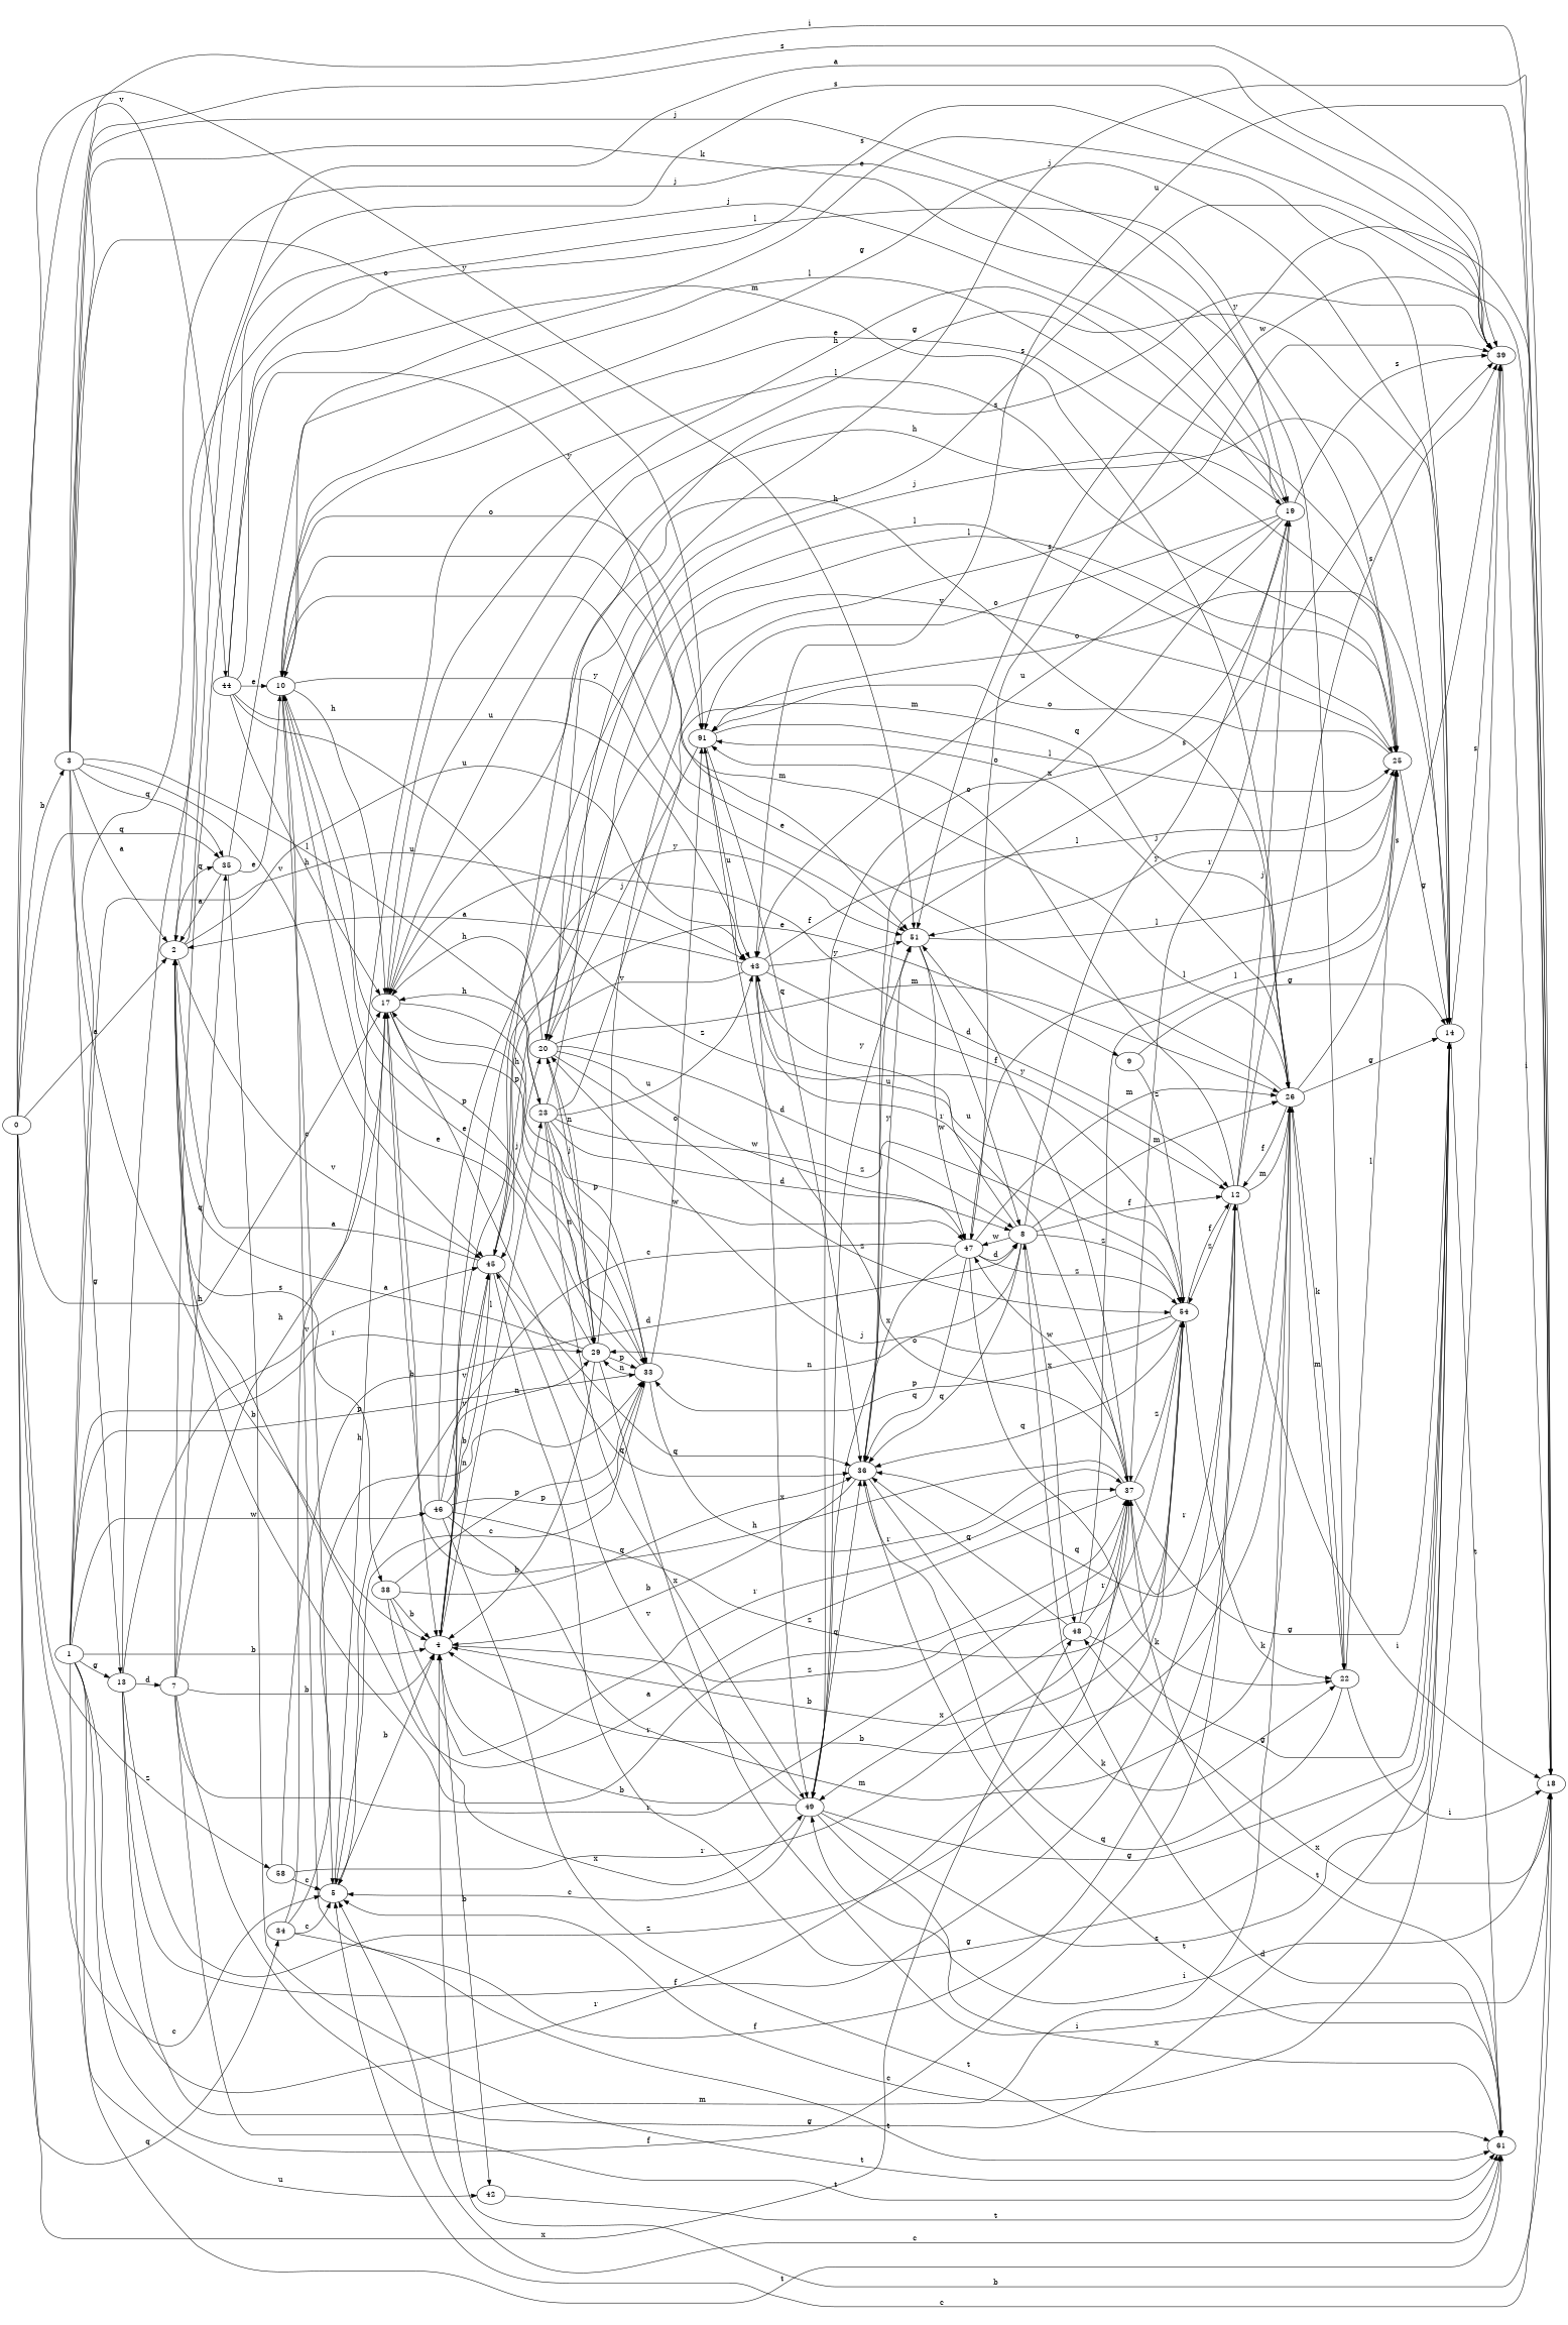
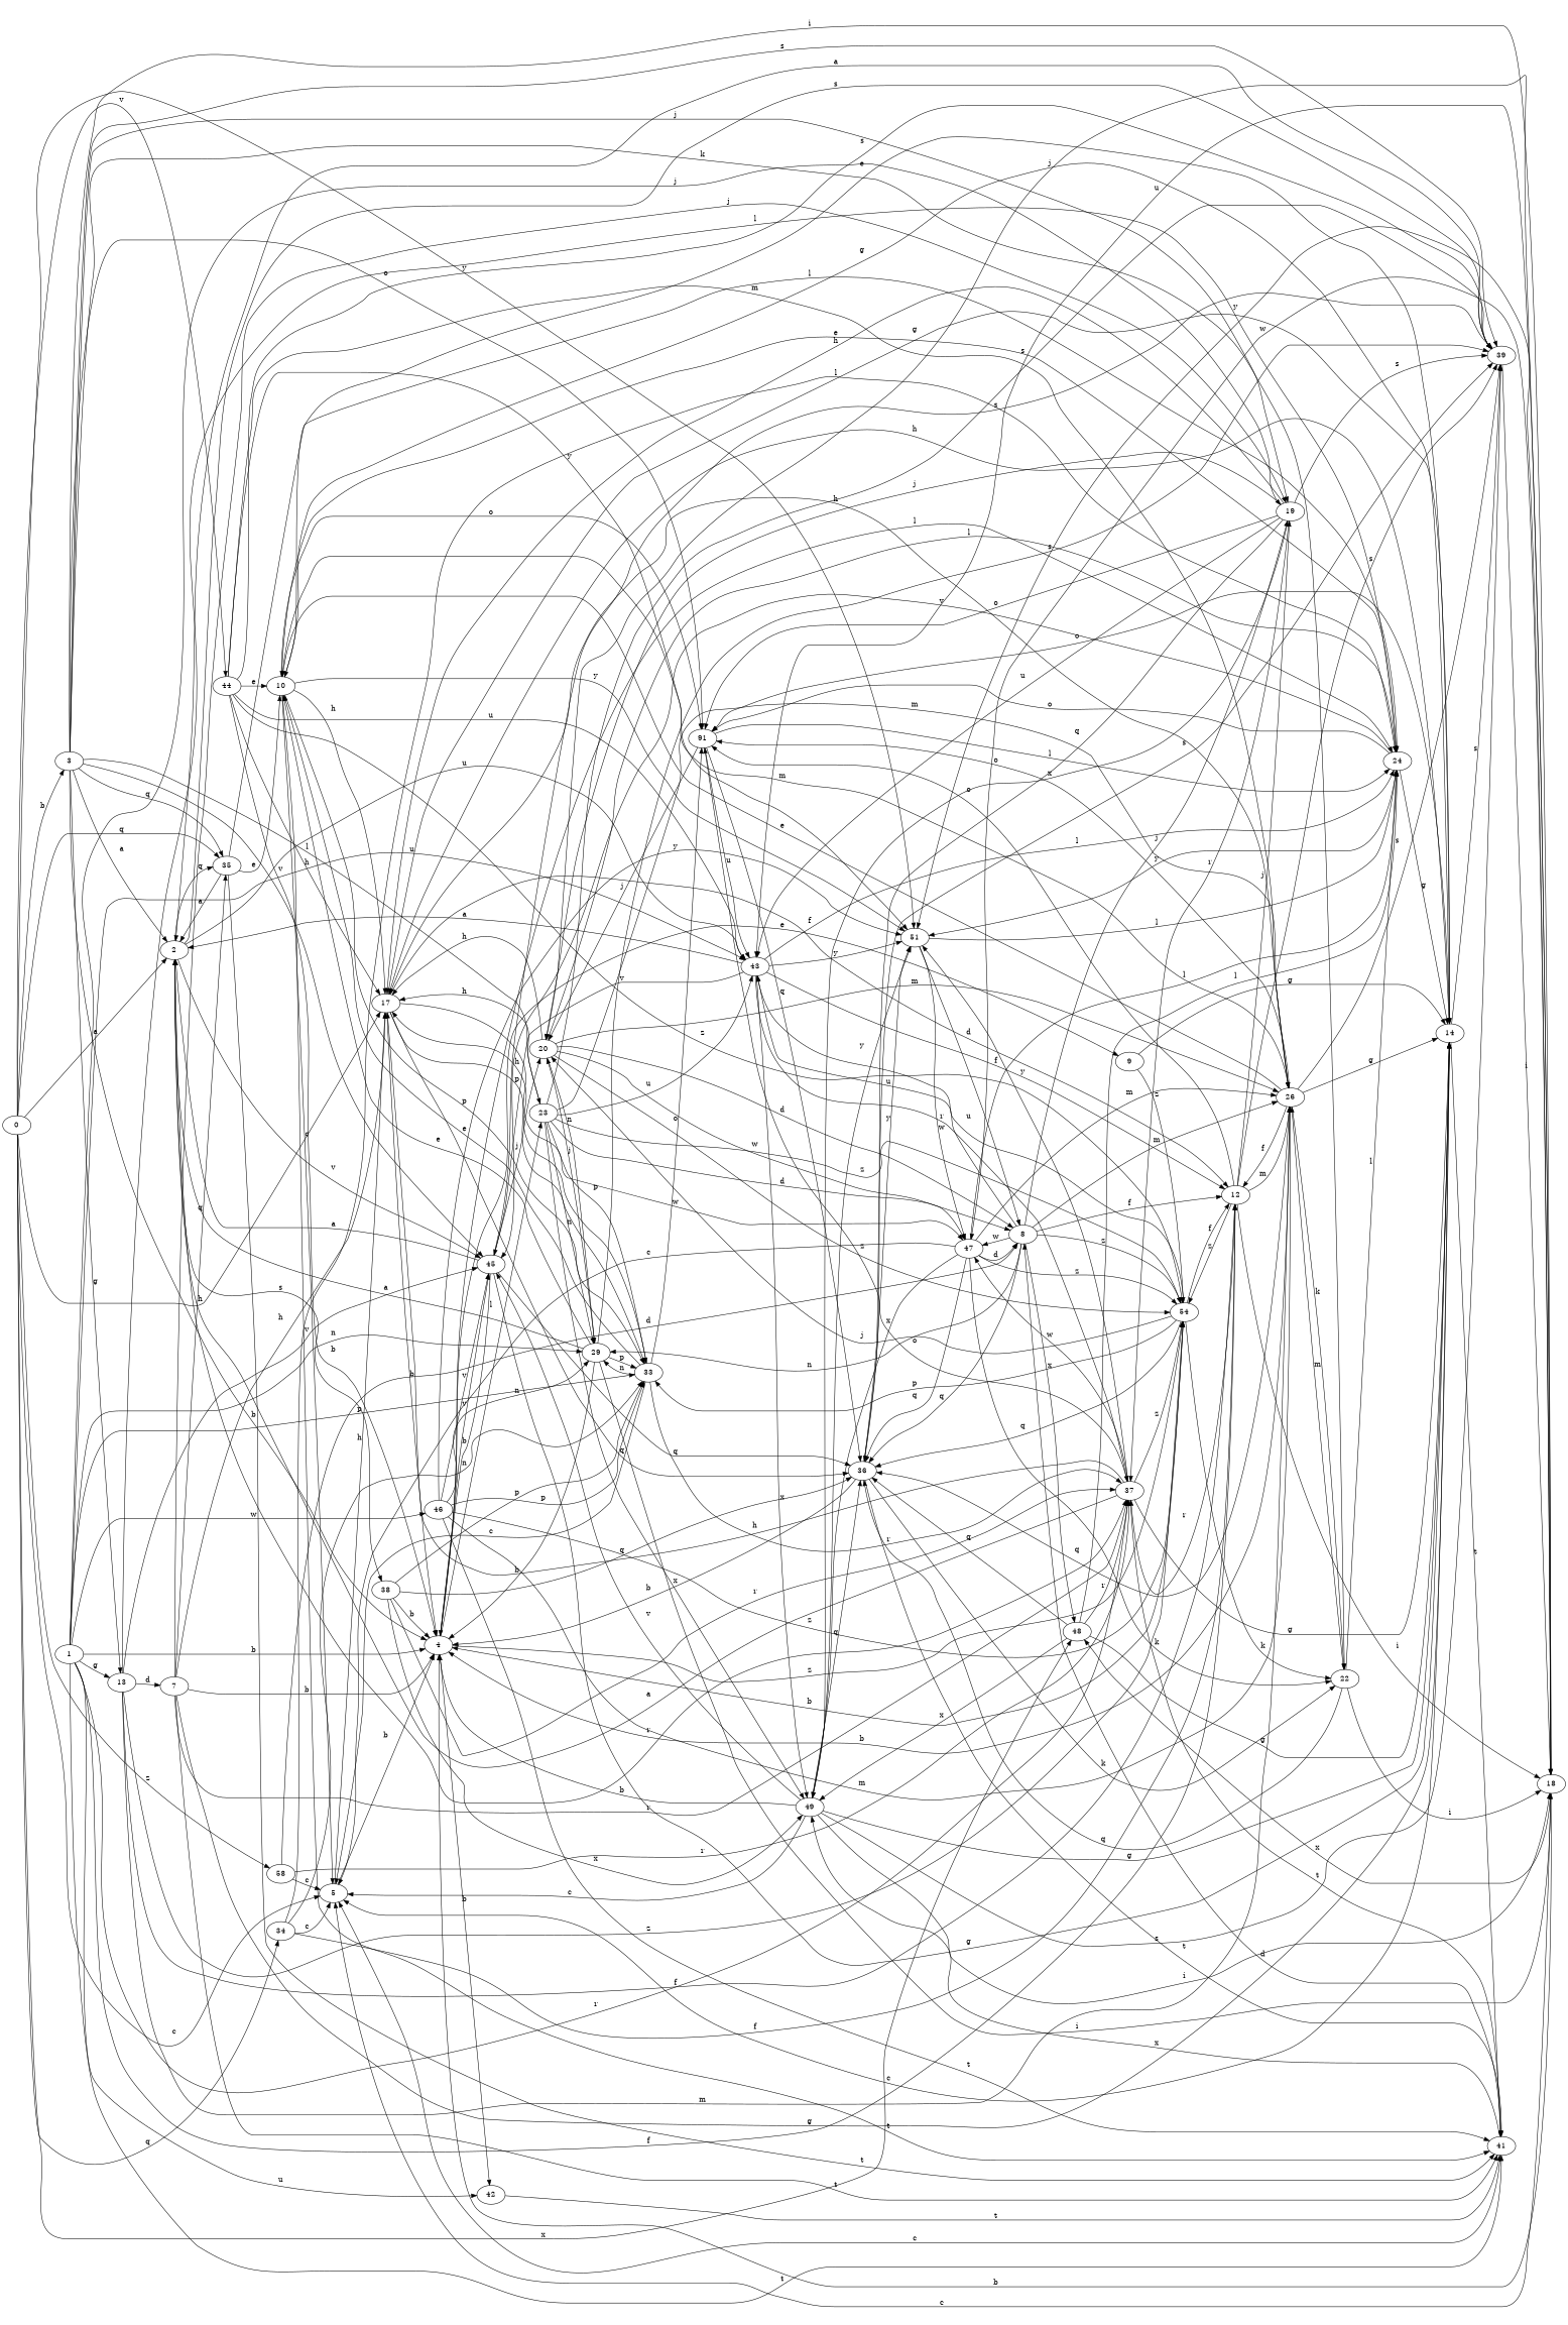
  strict digraph {
    rankdir=LR
    0
    2
    3
    5
    17
    34
    35
    44
    48
    51
    n11 [label=58]
    37
    43
    38
    39
    45
    4
    13
    19
    18
    22
    23
    n23 [label=91]
    12
    33
    14
    36
    47
-   24 [label=25]
-   41 [label=61]
+   24
+   41
    10
    54
    26
    49
    8
    1
    29
    42
    46
    9
    7
    20
    0 -> 2 [label=a]
    0 -> 3 [label=b]
    0 -> 5 [label=c]
    0 -> 17 [label=h]
    0 -> 34 [label=q]
    0 -> 35 [label=q]
    0 -> 44 [label=v]
    0 -> 48 [label=x]
    0 -> 51 [label=y]
    0 -> n11 [label=z]
    2 -> 35 [label=q]
    2 -> 37 [label=r]
    2 -> 43 [label=u]
    2 -> 38 [label=s]
    2 -> 39 [label=s]
    2 -> 45 [label=v]
    3 -> 2 [label=a]
    3 -> 35 [label=q]
    3 -> 39 [label=s]
    3 -> 45 [label=v]
    3 -> 4 [label=b]
    3 -> 13 [label=g]
    3 -> 19 [label=j]
    3 -> 18 [label=i]
    3 -> 22 [label=k]
    3 -> 23 [label=l]
    3 -> n23 [label=o]
    5 -> 17 [label=h]
    5 -> 4 [label=b]
    17 -> 4 [label=b]
    17 -> 12 [label=f]
    17 -> 33 [label=p]
    17 -> 14 [label=g]
    17 -> 36 [label=q]
    17 -> 47 [label=w]
    34 -> 5 [label=c]
    34 -> 12 [label=f]
    34 -> 33 [label=n]
    34 -> 24 [label=l]
    35 -> 2 [label=a]
    35 -> 24 [label=l]
    35 -> 41 [label=t]
    35 -> 10 [label=e]
    44 -> 17 [label=h]
    44 -> 51 [label=y]
    44 -> 43 [label=u]
    44 -> 39 [label=s]
+   44 -> 4 [label=b]
    44 -> 10 [label=e]
    44 -> 54 [label=z]
    44 -> 26 [label=m]
    48 -> 37 [label=r]
    48 -> 14 [label=g]
    48 -> 36 [label=q]
    48 -> 24 [label=l]
    48 -> 49 [label=x]
    51 -> 47 [label=w]
    51 -> 24 [label=l]
    51 -> 8 [label=d]
    n11 -> 5 [label=c]
    n11 -> 37 [label=r]
    n11 -> 8 [label=d]
    37 -> 2 [label=a]
    37 -> 17 [label=h]
    37 -> 51 [label=y]
    37 -> n23 [label=o]
    37 -> 14 [label=g]
    37 -> 47 [label=w]
    37 -> 41 [label=t]
    37 -> 54 [label=z]
    43 -> 2 [label=a]
    43 -> 51 [label=y]
    43 -> 37 [label=r]
    43 -> 45 [label=v]
    43 -> 12 [label=f]
    43 -> 24 [label=l]
    43 -> 49 [label=x]
    38 -> 37 [label=r]
    38 -> 4 [label=b]
    38 -> 33 [label=p]
    38 -> 36 [label=q]
    38 -> 49 [label=x]
    39 -> 2 [label=a]
    39 -> 18 [label=i]
    45 -> 2 [label=a]
    45 -> 39 [label=s]
    45 -> 4 [label=b]
    45 -> 14 [label=g]
    45 -> 36 [label=q]
    45 -> 20 [label=j]
    4 -> 45 [label=v]
    4 -> 23 [label=l]
    4 -> 24 [label=l]
    4 -> 54 [label=z]
    4 -> 42 [label=b]
    4 -> 9 [label=e]
    13 -> 45 [label=v]
    13 -> 12 [label=f]
    13 -> 24 [label=l]
    13 -> 54 [label=z]
    13 -> 26 [label=m]
    13 -> 7 [label=d]
    19 -> 17 [label=h]
    19 -> 37 [label=r]
    19 -> 43 [label=u]
    19 -> 39 [label=s]
    19 -> n23 [label=o]
    19 -> 36 [label=q]
    19 -> 49 [label=x]
    19 -> 20 [label=j]
    18 -> 5 [label=c]
    18 -> 48 [label=x]
    18 -> 51 [label=y]
    18 -> 43 [label=u]
    18 -> 4 [label=b]
    18 -> 47 [label=w]
    18 -> 20 [label=j]
    22 -> 18 [label=i]
    22 -> 36 [label=q]
    22 -> 24 [label=l]
    22 -> 26 [label=m]
    23 -> 17 [label=h]
    23 -> 43 [label=u]
    23 -> 39 [label=s]
    23 -> 33 [label=p]
    23 -> 54 [label=z]
    23 -> 26 [label=m]
    23 -> 49 [label=x]
    23 -> 8 [label=d]
    23 -> 29 [label=n]
    n23 -> 43 [label=u]
    n23 -> 36 [label=q]
    n23 -> 24 [label=l]
    n23 -> 20 [label=j]
    12 -> 37 [label=r]
    12 -> 39 [label=s]
    12 -> 19 [label=j]
    12 -> 18 [label=i]
    12 -> n23 [label=o]
    12 -> 54 [label=z]
    12 -> 26 [label=m]
    33 -> 5 [label=c]
    33 -> 17 [label=h]
    33 -> 37 [label=r]
    33 -> n23 [label=o]
    33 -> 10 [label=e]
    33 -> 29 [label=n]
    14 -> 5 [label=c]
    14 -> 17 [label=h]
    14 -> 39 [label=s]
    14 -> n23 [label=o]
    14 -> 41 [label=t]
    14 -> 10 [label=e]
    36 -> 51 [label=y]
    36 -> 39 [label=s]
    36 -> 4 [label=b]
    36 -> 22 [label=k]
    36 -> 41 [label=t]
    47 -> 5 [label=c]
    47 -> 22 [label=k]
    47 -> 36 [label=q]
    47 -> 24 [label=l]
    47 -> 54 [label=z]
    47 -> 26 [label=m]
    47 -> 49 [label=x]
    47 -> 8 [label=d]
    24 -> 51 [label=y]
    24 -> 45 [label=v]
    24 -> n23 [label=o]
    24 -> 14 [label=g]
    24 -> 10 [label=e]
    41 -> 5 [label=c]
    41 -> 49 [label=x]
    41 -> 8 [label=d]
    10 -> 5 [label=c]
    10 -> 17 [label=h]
    10 -> 51 [label=y]
    10 -> n23 [label=o]
    10 -> 33 [label=p]
    10 -> 14 [label=g]
    10 -> 41 [label=t]
    10 -> 26 [label=m]
    54 -> 43 [label=u]
    54 -> 4 [label=b]
    54 -> 22 [label=k]
    54 -> 12 [label=f]
    54 -> 33 [label=p]
    54 -> 36 [label=q]
    54 -> 20 [label=j]
    26 -> 17 [label=h]
    26 -> 39 [label=s]
    26 -> 4 [label=b]
    26 -> 22 [label=k]
    26 -> n23 [label=o]
    26 -> 12 [label=f]
    26 -> 14 [label=g]
    26 -> 36 [label=q]
    26 -> 10 [label=e]
    49 -> 5 [label=c]
    49 -> 51 [label=y]
    49 -> 39 [label=s]
    49 -> 45 [label=v]
    49 -> 4 [label=b]
    49 -> 18 [label=i]
    49 -> 14 [label=g]
    49 -> 36 [label=q]
    8 -> 48 [label=x]
    8 -> 43 [label=u]
    8 -> 19 [label=j]
    8 -> 12 [label=f]
    8 -> 36 [label=q]
    8 -> 47 [label=w]
    8 -> 54 [label=z]
    8 -> 26 [label=m]
    8 -> 29 [label=n]
    1 -> 37 [label=r]
    1 -> 43 [label=u]
    1 -> 4 [label=b]
    1 -> 13 [label=g]
    1 -> 19 [label=j]
    1 -> 12 [label=f]
    1 -> 33 [label=p]
    1 -> 41 [label=t]
-   1 -> 29 [label=r]
+   1 -> 29 [label=n]
    1 -> 42 [label=u]
    1 -> 46 [label=w]
    29 -> 2 [label=a]
    29 -> 39 [label=s]
    29 -> 4 [label=b]
    29 -> 18 [label=i]
    29 -> 33 [label=p]
    29 -> 10 [label=e]
    29 -> 20 [label=j]
    42 -> 41 [label=t]
    46 -> 51 [label=y]
    46 -> 45 [label=v]
    46 -> 33 [label=p]
    46 -> 41 [label=t]
    46 -> 54 [label=z]
    46 -> 26 [label=m]
    46 -> 29 [label=n]
    9 -> 14 [label=g]
    9 -> 54 [label=z]
    7 -> 17 [label=h]
    7 -> 35 [label=q]
    7 -> 37 [label=r]
    7 -> 4 [label=b]
    7 -> 19 [label=j]
    7 -> 14 [label=g]
    7 -> 41 [label=t]
    20 -> 17 [label=h]
    20 -> 47 [label=w]
    20 -> 24 [label=l]
    20 -> 54 [label=z]
    20 -> 26 [label=m]
    20 -> 8 [label=d]
    20 -> 29 [label=n]
  }
